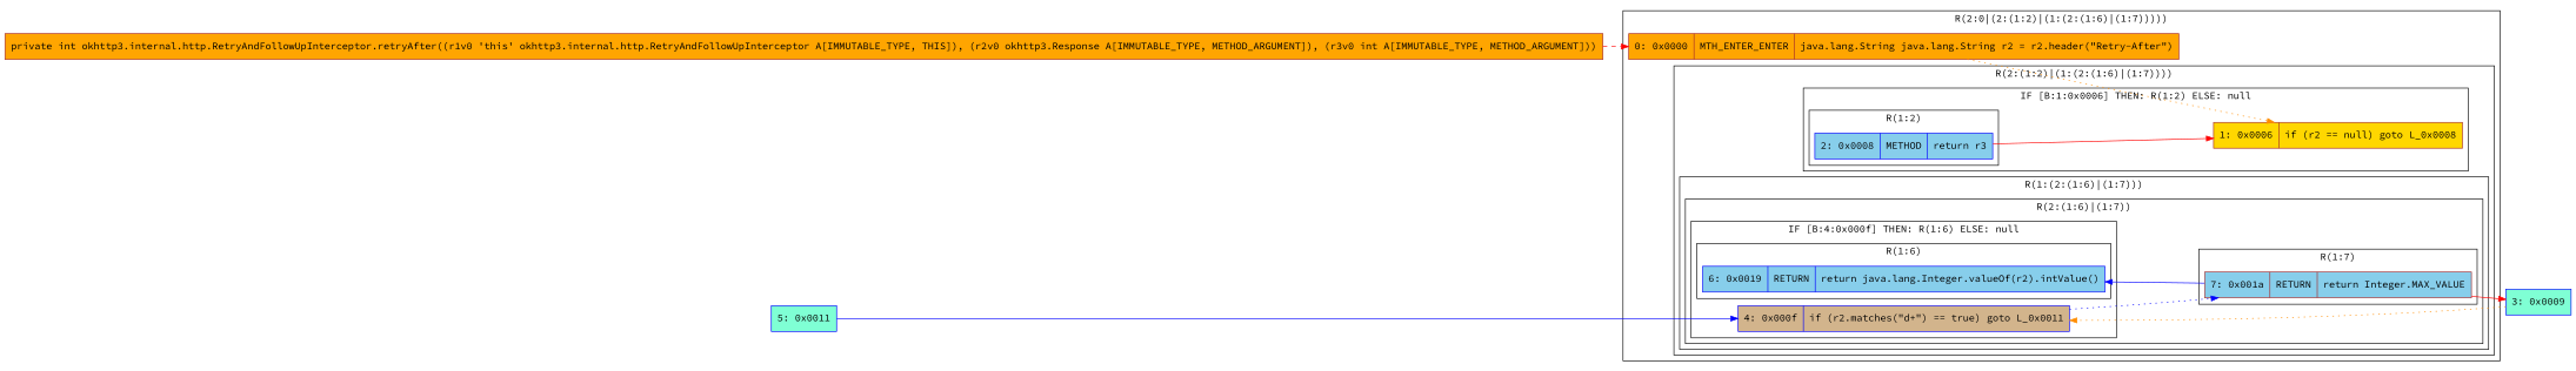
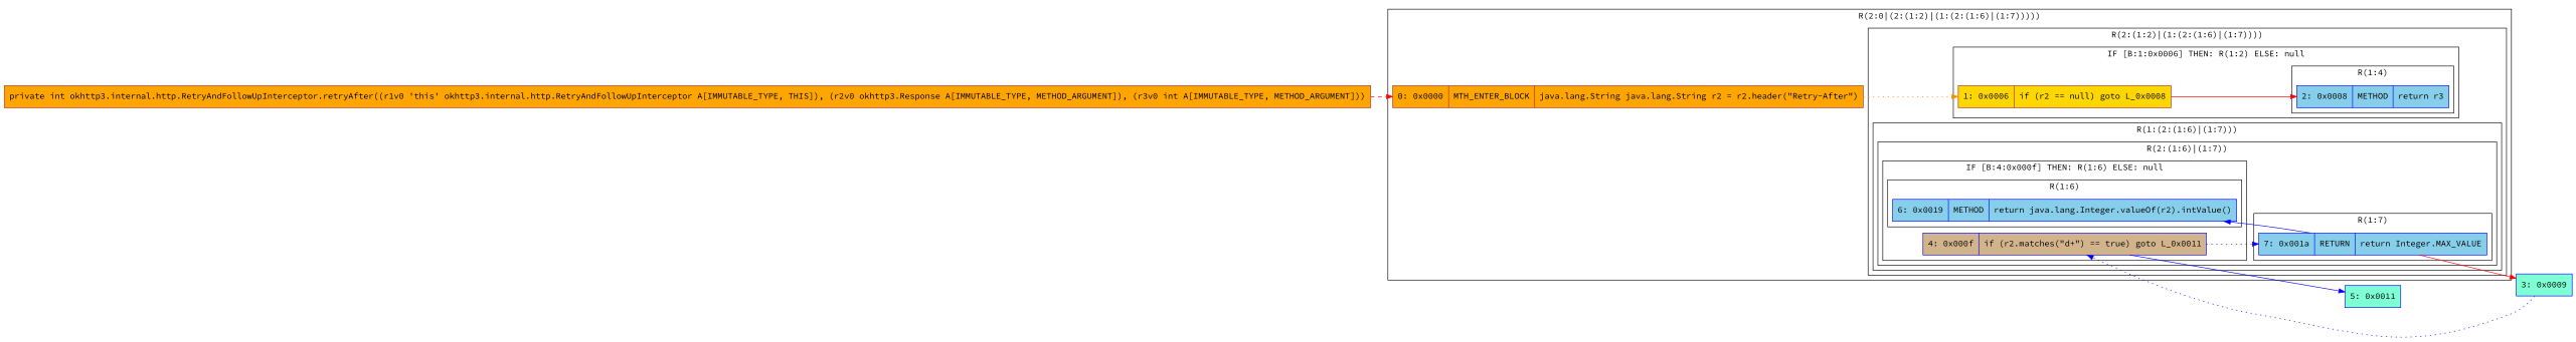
  digraph {
    fontname="Source Code Pro"
    rankdir=LR
    node [color=blue fillcolor=skyblue fontname="Source Code Pro" shape=record style=filled]
    edge [color=red fontname="Source Code Pro" style=solid]
    n1 [label="{2\:\ 0x0008|METHOD\l|return r3\l}"]
    n2 [color=brown fillcolor=gold label="{1\:\ 0x0006|if (r2 == null) goto L_0x0008\l}"]
-   n3 [label="{6\:\ 0x0019|RETURN\l|return java.lang.Integer.valueOf(r2).intValue()\l}"]
+   n3 [label="{6\:\ 0x0019|METHOD\l|return java.lang.Integer.valueOf(r2).intValue()\l}"]
    n4 [fillcolor=tan label="{4\:\ 0x000f|if (r2.matches(\"d+\") == true) goto L_0x0011\l}"]
-   n5 [color=brown label="{7\:\ 0x001a|RETURN\l|return Integer.MAX_VALUE\l}"]
-   n6 [color=brown fillcolor=orange label="{0\:\ 0x0000|MTH_ENTER_ENTER\l|java.lang.String java.lang.String r2 = r2.header(\"Retry\-After\")\l}"]
+   n5 [label="{7\:\ 0x001a|RETURN\l|return Integer.MAX_VALUE\l}"]
+   n6 [color=brown fillcolor=orange label="{0\:\ 0x0000|MTH_ENTER_BLOCK\l|java.lang.String java.lang.String r2 = r2.header(\"Retry\-After\")\l}"]
    n7 [fillcolor=aquamarine label="{5\:\ 0x0011}"]
    n8 [fillcolor=aquamarine label="{3\:\ 0x0009}"]
    n9 [color=brown fillcolor=orange label="{private int okhttp3.internal.http.RetryAndFollowUpInterceptor.retryAfter((r1v0 'this' okhttp3.internal.http.RetryAndFollowUpInterceptor A[IMMUTABLE_TYPE, THIS]), (r2v0 okhttp3.Response A[IMMUTABLE_TYPE, METHOD_ARGUMENT]), (r3v0 int A[IMMUTABLE_TYPE, METHOD_ARGUMENT])) }"]
    subgraph cluster_1 {
      label="R(2:0|(2:(1:2)|(1:(2:(1:6)|(1:7)))))"
      n6
      subgraph cluster_2 {
        label="R(2:(1:2)|(1:(2:(1:6)|(1:7))))"
        subgraph cluster_3 {
          label="IF [B:1:0x0006] THEN: R(1:2) ELSE: null"
          n2
          subgraph cluster_4 {
-           label="R(1:2)"
+           label="R(1:4)"
            n1
          }
        }
        subgraph cluster_5 {
          label="R(1:(2:(1:6)|(1:7)))"
          subgraph cluster_6 {
            label="R(2:(1:6)|(1:7))"
            subgraph cluster_7 {
              label="IF [B:4:0x000f] THEN: R(1:6) ELSE: null"
              n4
              subgraph cluster_8 {
                label="R(1:6)"
                n3
              }
            }
            subgraph cluster_9 {
              label="R(1:7)"
              n5
            }
          }
        }
      }
    }
-   n1 -> n2
+   n2 -> n1
    n4 -> n5 [color=blue style=dotted]
-   n7 -> n4 [color=blue]
+   n4 -> n7 [color=blue]
    n5 -> n3 [color=blue]
    n5 -> n8
    n6 -> n2 [color=darkorange style=dotted]
-   n8 -> n4 [color=darkorange style=dotted]
+   n8 -> n4 [color=blue style=dotted]
    n9 -> n6 [style=dashed]
  }
